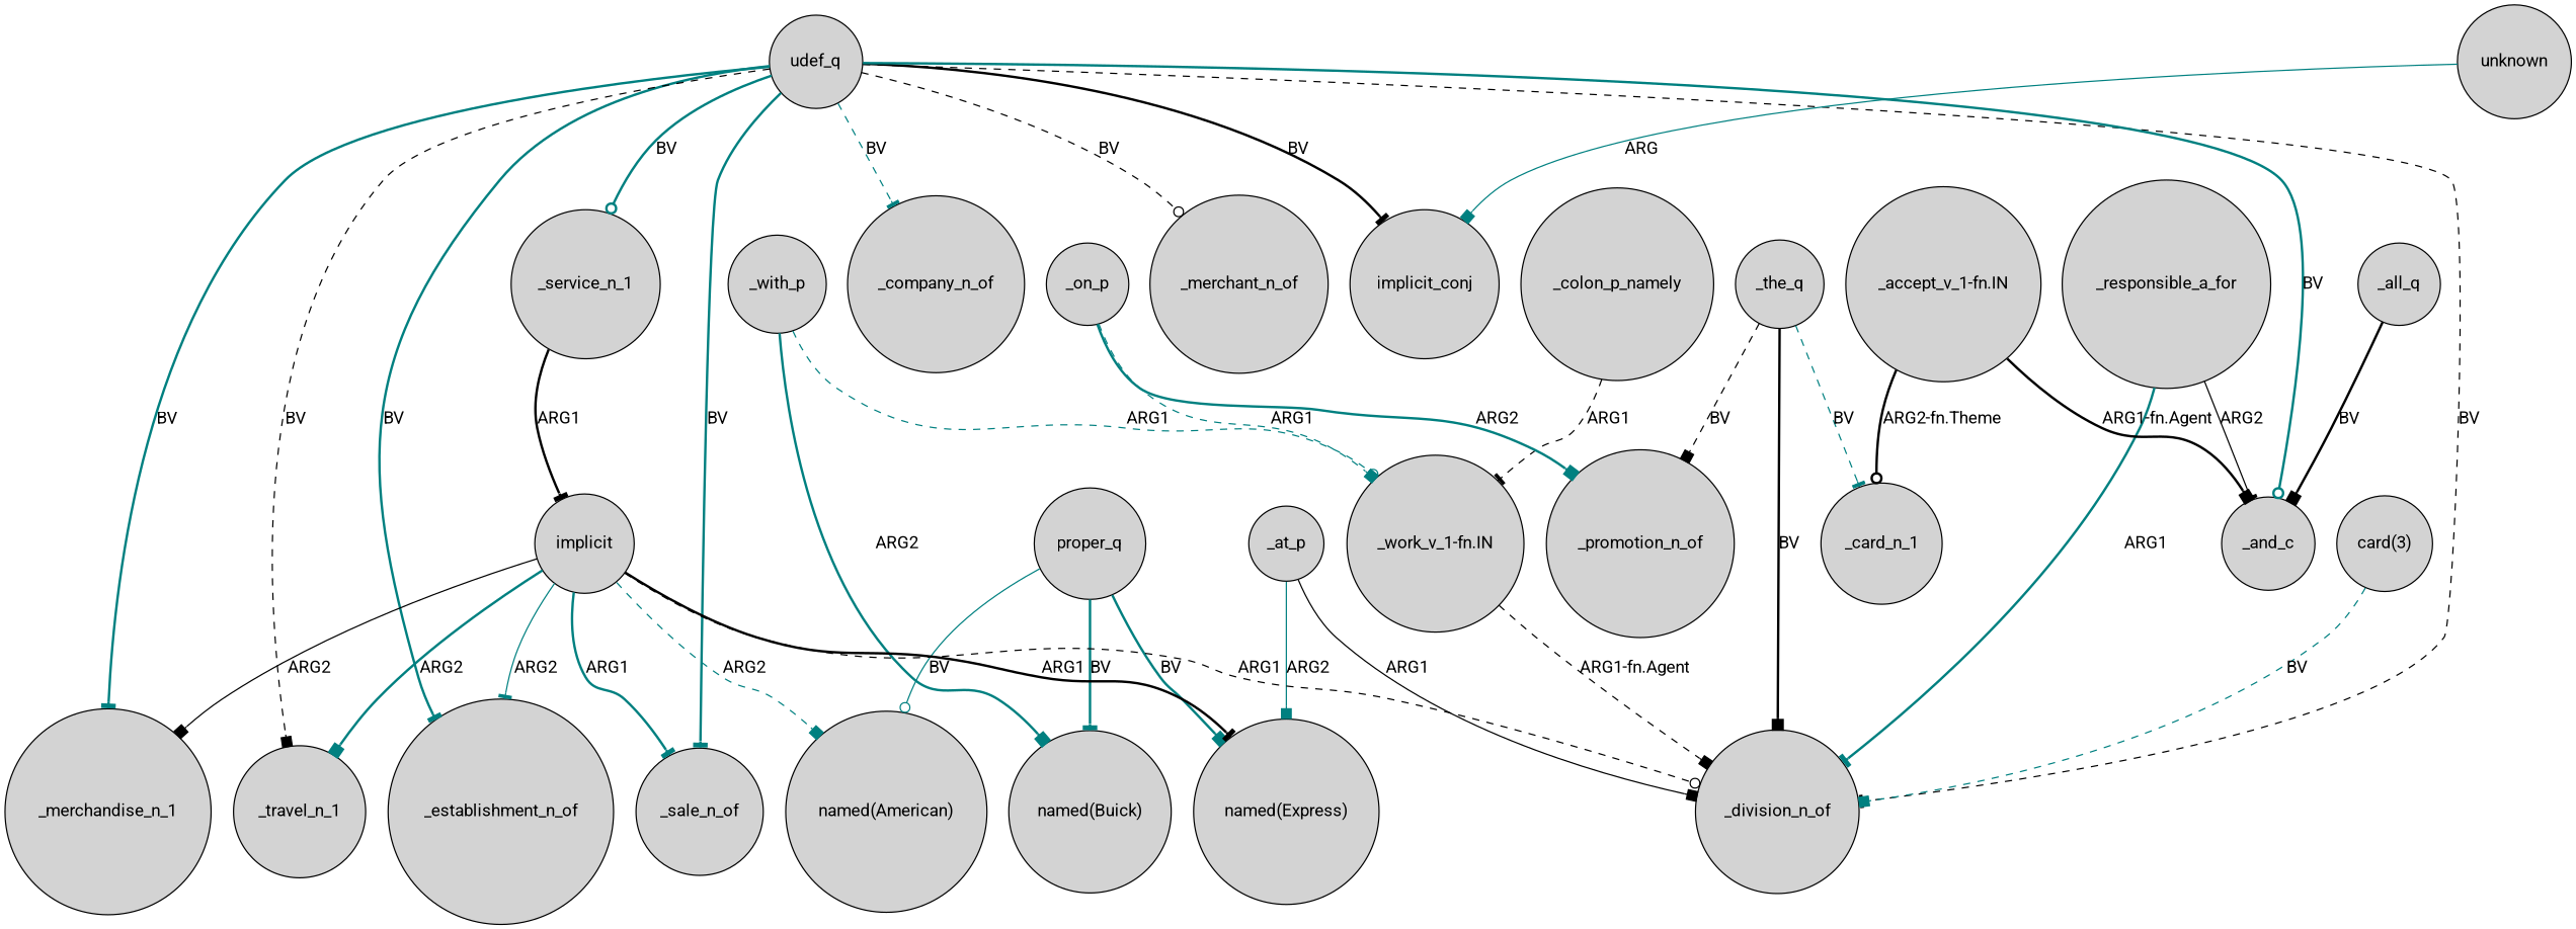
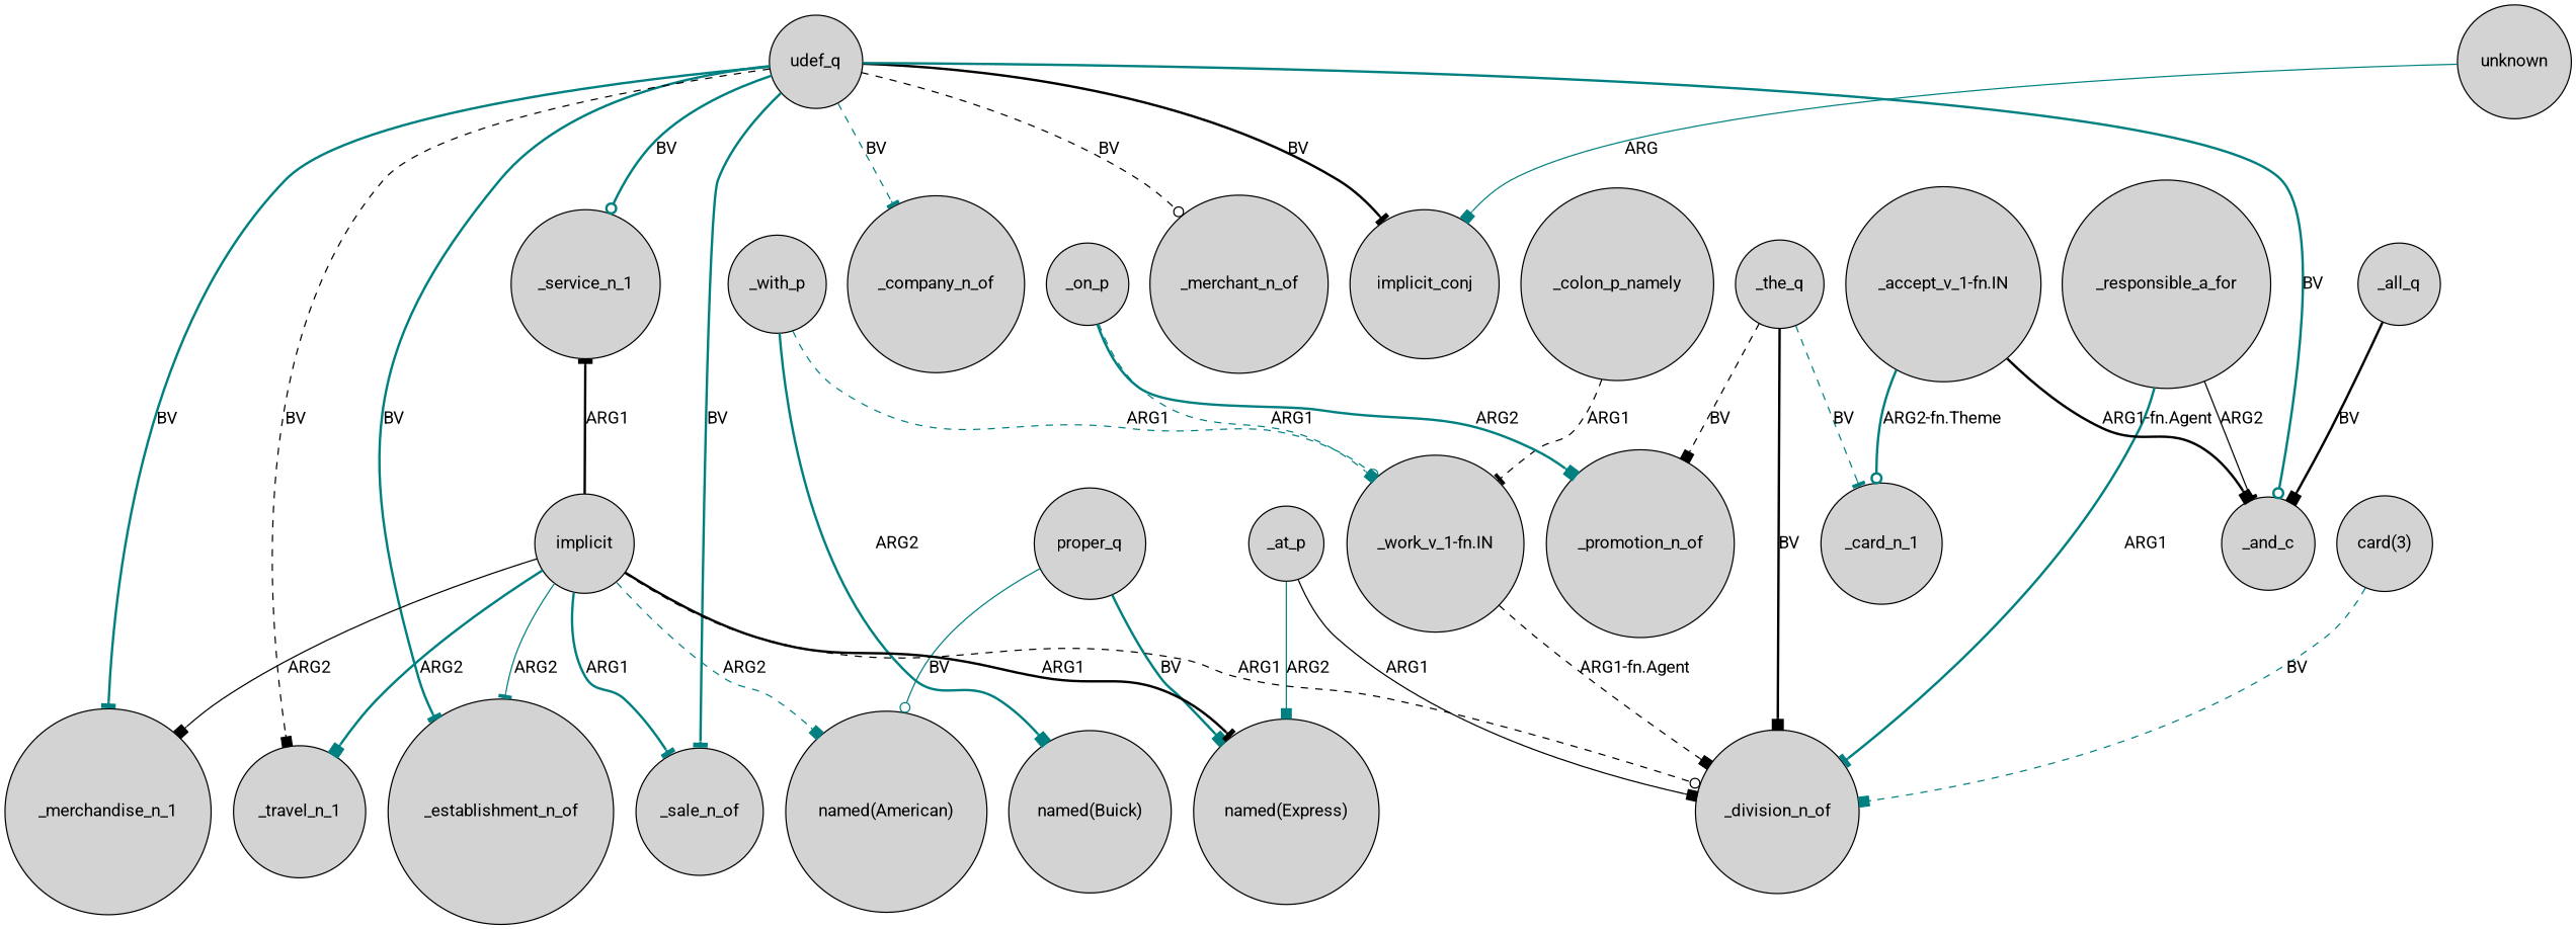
  digraph {
    fontname=Roboto
    node [fontname=Roboto shape=circle style=filled]
    edge [arrowhead=box color=teal fontname=Roboto style=bold]
    udef_q
    _merchant_n_of
    _division_n_of
    _establishment_n_of
    _merchandise_n_1
    implicit_conj
    _travel_n_1
    _and_c
    _service_n_1
    _sale_n_of
    _company_n_of
    _colon_p_namely
    "_work_v_1-fn.IN"
    _at_p
    "named(Express)"
    proper_q
    "named(American)"
    "named(Buick)"
    "card(3)"
    _with_p
    unknown
    n22 [label=implicit]
    _all_q
    _on_p
    _promotion_n_of
    _responsible_a_for
    _the_q
    _card_n_1
    "_accept_v_1-fn.IN"
    udef_q -> _merchant_n_of [arrowhead=odot color=black label=BV style=dashed]
-   udef_q -> _division_n_of [arrowhead=tee color=black label=BV style=dashed]
    udef_q -> _establishment_n_of [arrowhead=tee label=BV]
    udef_q -> _merchandise_n_1 [arrowhead=tee label=BV]
    udef_q -> implicit_conj [arrowhead=tee color=black label=BV]
    udef_q -> _travel_n_1 [color=black label=BV style=dashed]
    udef_q -> _and_c [arrowhead=odot label=BV]
    udef_q -> _service_n_1 [arrowhead=odot label=BV]
    udef_q -> _sale_n_of [arrowhead=tee label=BV]
    udef_q -> _company_n_of [arrowhead=tee label=BV style=dashed]
    _colon_p_namely -> "_work_v_1-fn.IN" [arrowhead=tee color=black label=ARG1 style=dashed]
    "_work_v_1-fn.IN" -> _division_n_of [color=black label="ARG1-fn.Agent" style=dashed]
    _at_p -> _division_n_of [color=black label=ARG1 style=solid]
    _at_p -> "named(Express)" [label=ARG2 style=solid]
    proper_q -> "named(Express)" [label=BV]
    proper_q -> "named(American)" [arrowhead=odot label=BV style=solid]
-   proper_q -> "named(Buick)" [arrowhead=tee label=BV]
    "card(3)" -> _division_n_of [label=BV style=dashed]
    _with_p -> "_work_v_1-fn.IN" [arrowhead=odot label=ARG1 style=dashed]
    _with_p -> "named(Buick)" [label=ARG2]
    unknown -> implicit_conj [label=ARG style=solid]
    n22 -> _division_n_of [arrowhead=odot color=black label=ARG1 style=dashed]
    n22 -> _establishment_n_of [arrowhead=tee label=ARG2 style=solid]
    n22 -> _merchandise_n_1 [color=black label=ARG2 style=solid]
    n22 -> _travel_n_1 [label=ARG2]
-   _service_n_1 -> n22 [arrowhead=tee color=black label=ARG1]
+   n22 -> _service_n_1 [arrowhead=tee color=black label=ARG1]
    n22 -> _sale_n_of [arrowhead=tee label=ARG1]
    n22 -> "named(Express)" [arrowhead=tee color=black label=ARG1]
    n22 -> "named(American)" [label=ARG2 style=dashed]
    _all_q -> _and_c [color=black label=BV]
    _on_p -> "_work_v_1-fn.IN" [label=ARG1 style=dashed]
    _on_p -> _promotion_n_of [label=ARG2]
    _responsible_a_for -> _division_n_of [arrowhead=tee label=ARG1]
    _responsible_a_for -> _and_c [arrowhead=tee color=black label=ARG2 style=solid]
    _the_q -> _division_n_of [color=black label=BV]
    _the_q -> _promotion_n_of [color=black label=BV style=dashed]
    _the_q -> _card_n_1 [arrowhead=tee label=BV style=dashed]
    "_accept_v_1-fn.IN" -> _and_c [color=black label="ARG1-fn.Agent"]
-   "_accept_v_1-fn.IN" -> _card_n_1 [arrowhead=odot color=black label="ARG2-fn.Theme"]
+   "_accept_v_1-fn.IN" -> _card_n_1 [arrowhead=odot label="ARG2-fn.Theme"]
  }
